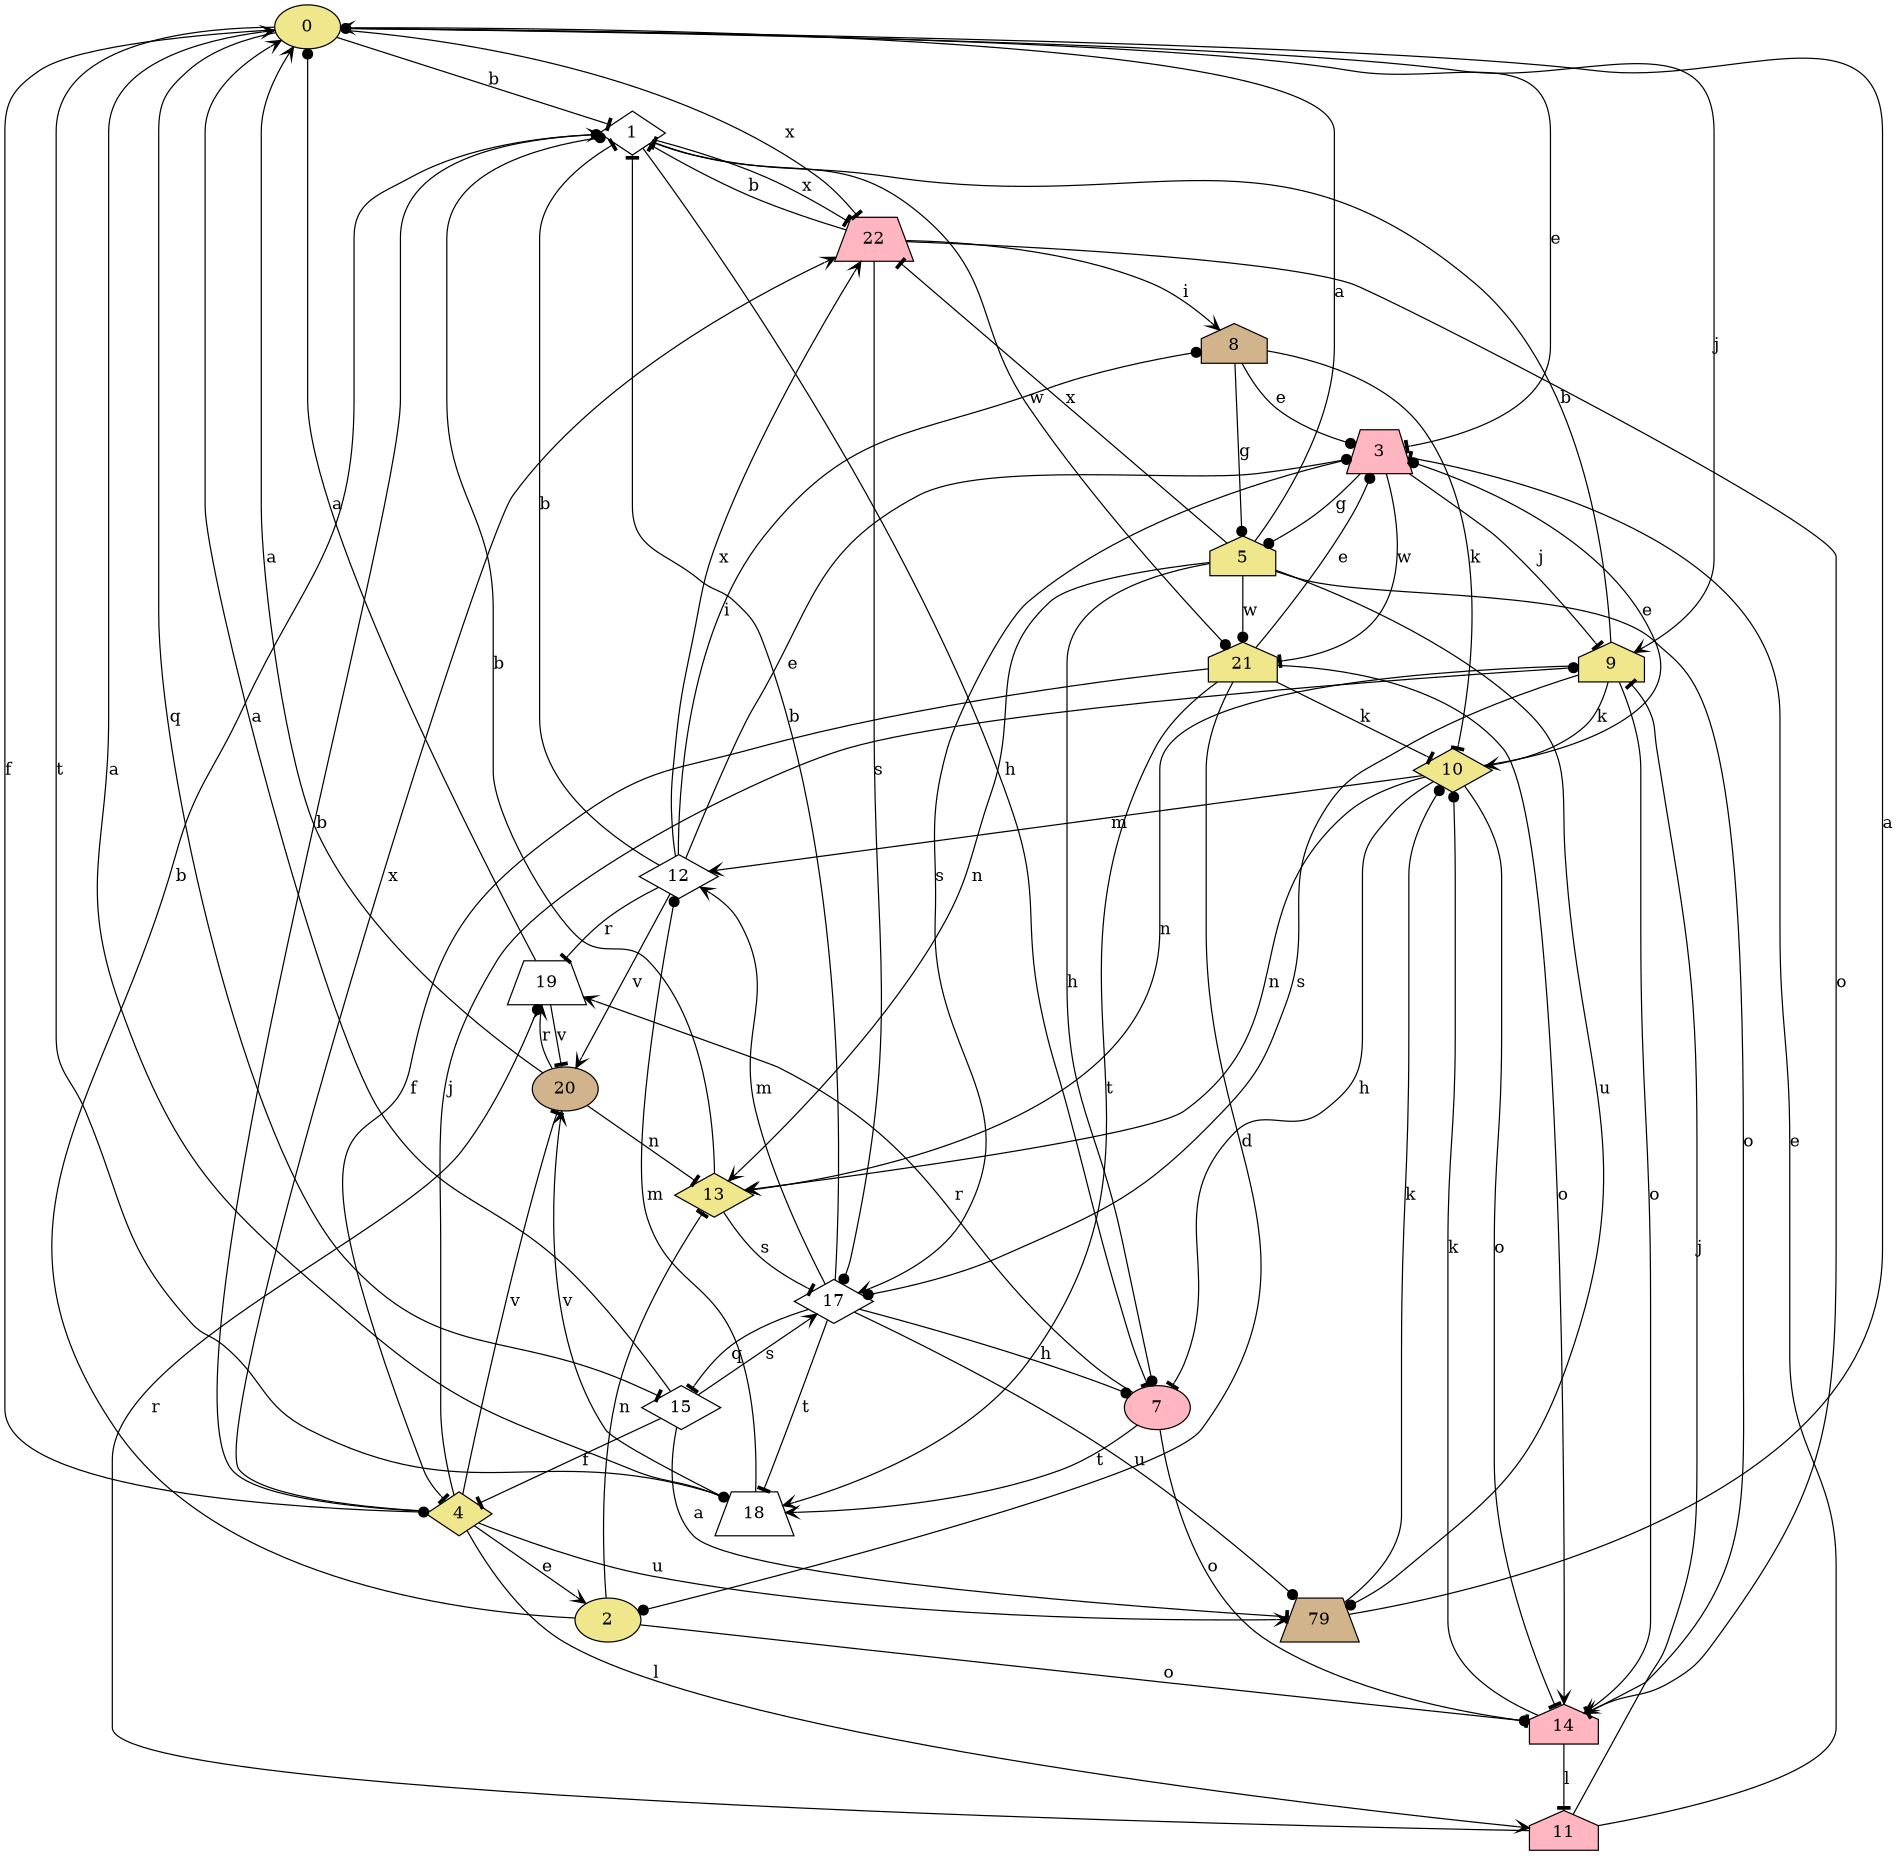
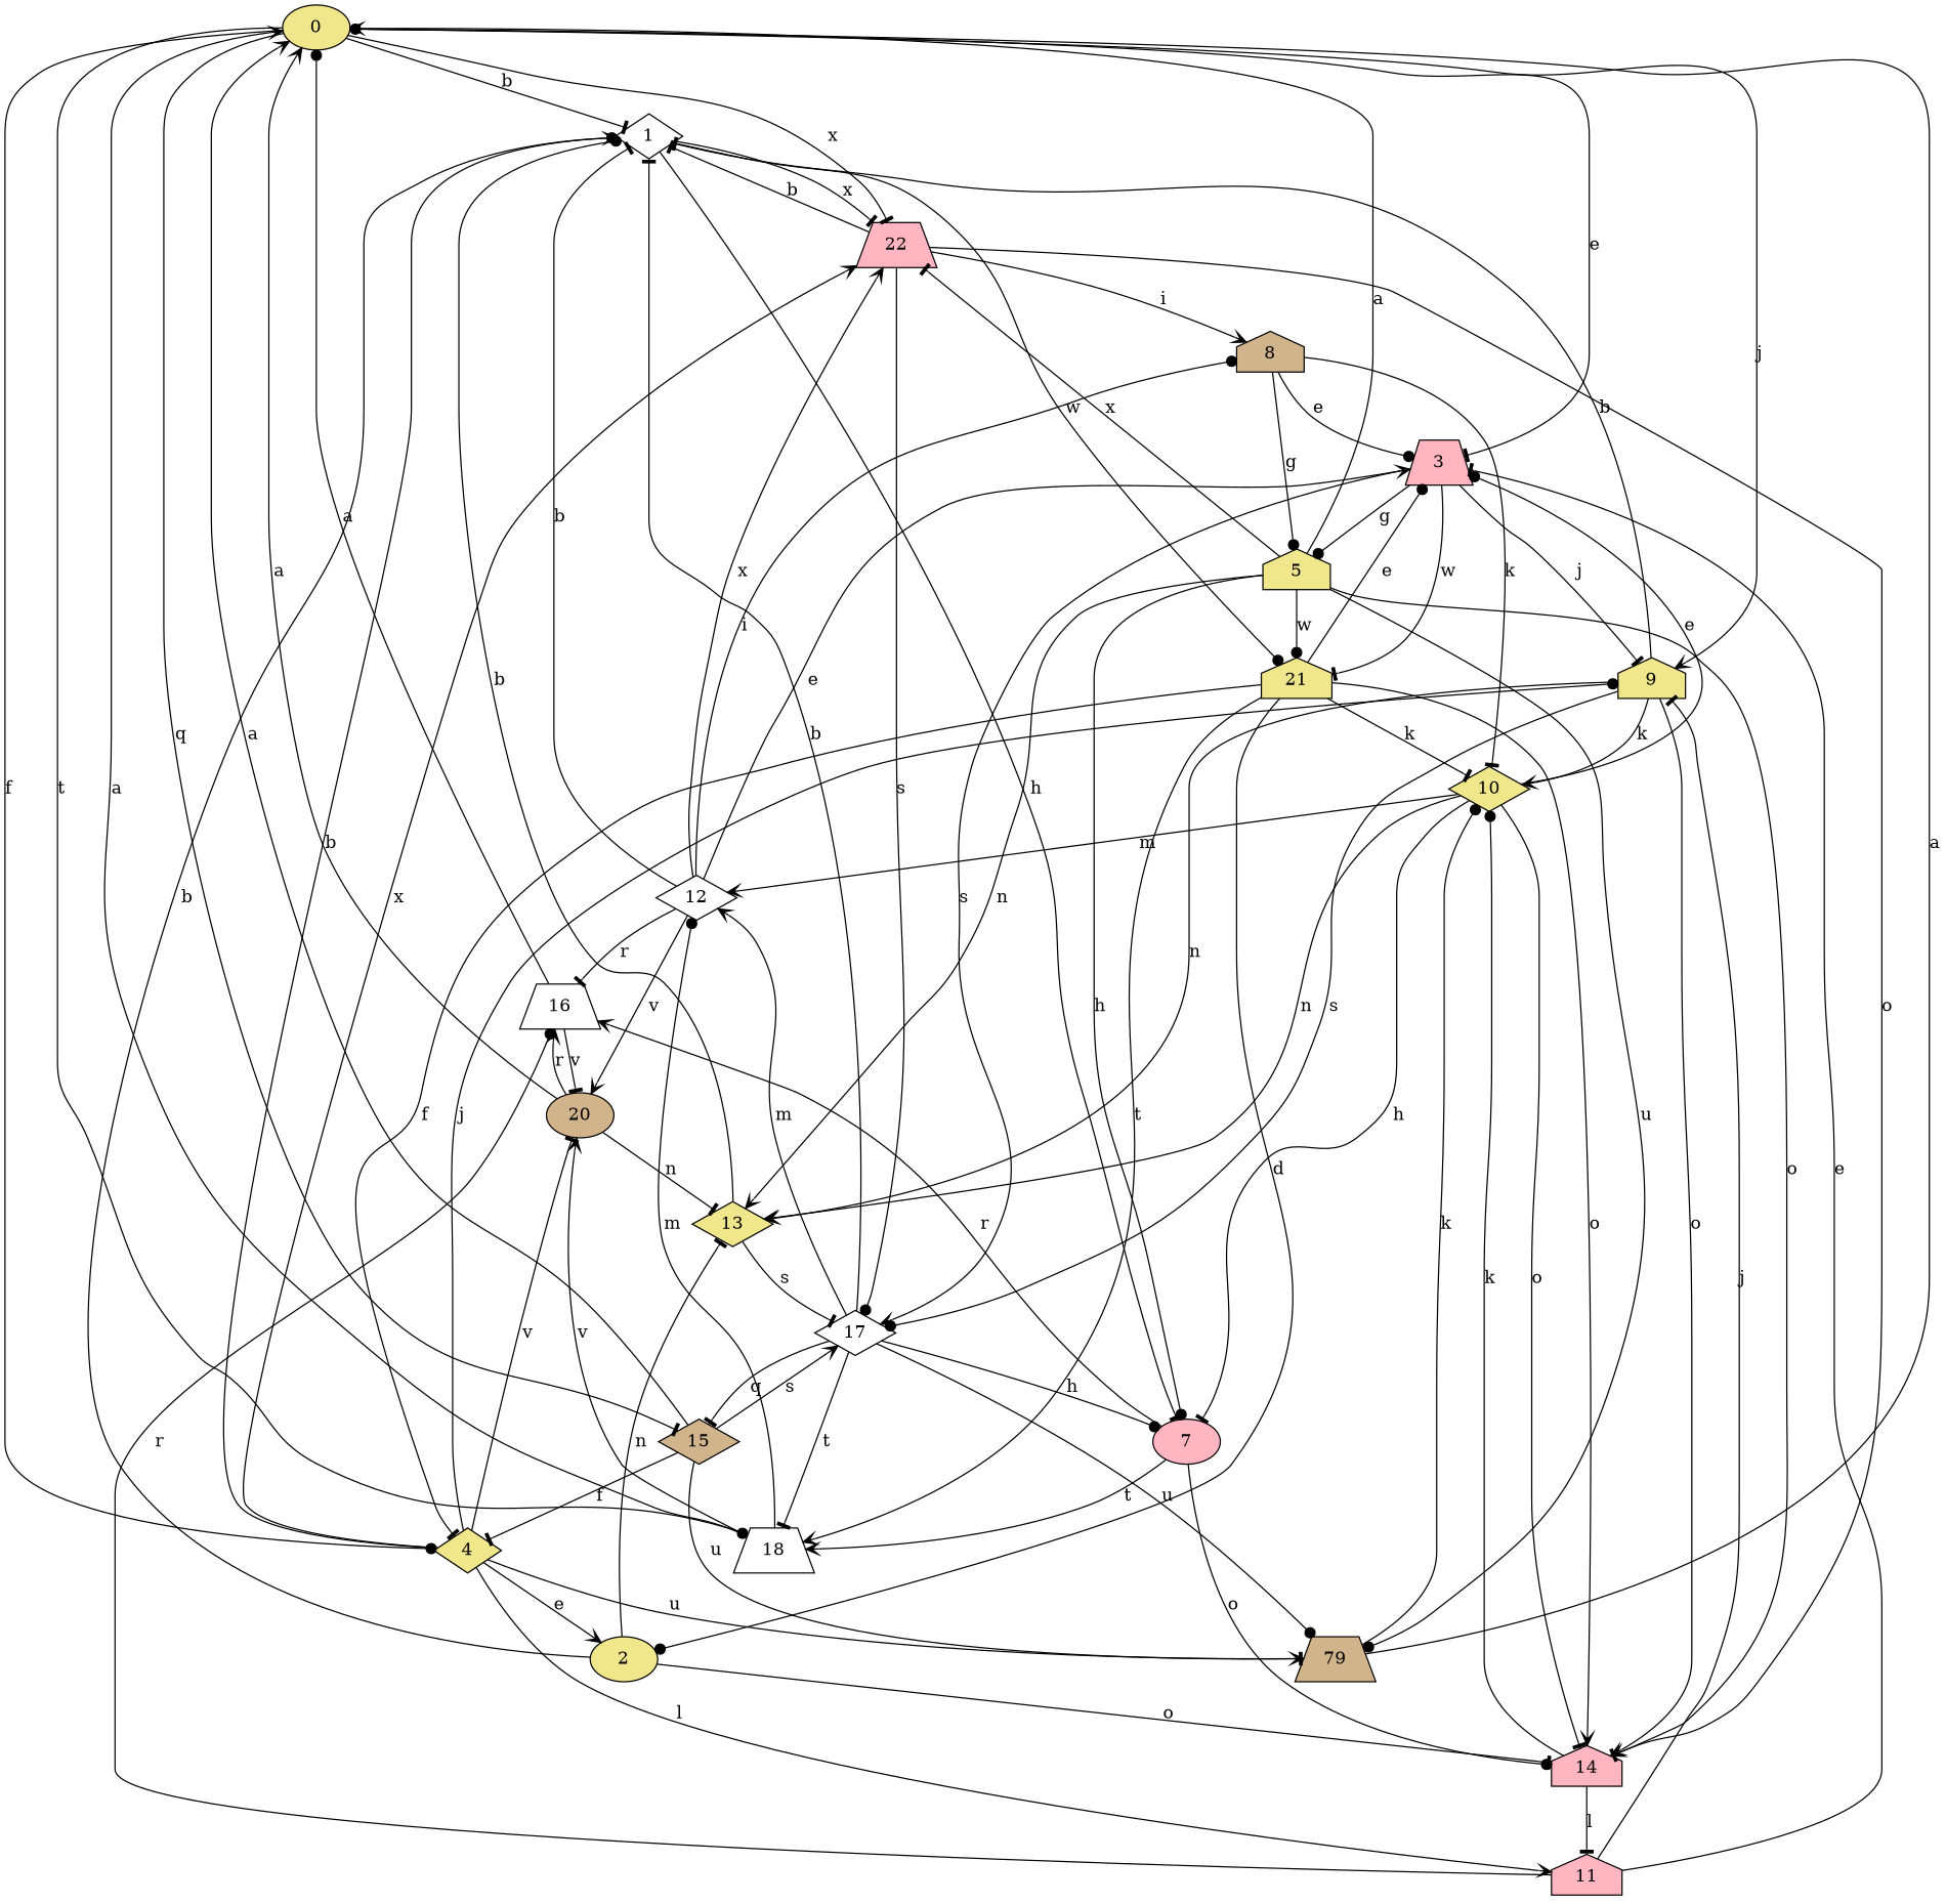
  strict digraph {
    node [fillcolor=khaki shape=diamond style=filled]
    edge [arrowhead=tee]
    0 [shape=ellipse]
    1 [fillcolor=white]
    3 [fillcolor=lightpink shape=trapezium]
    4
    9 [shape=house]
-   15 [fillcolor=white]
+   15 [fillcolor=tan]
    18 [fillcolor=white shape=trapezium]
    22 [fillcolor=lightpink shape=trapezium]
    7 [fillcolor=lightpink shape=ellipse]
    21 [shape=house]
    5 [shape=house]
    17 [fillcolor=white]
    2 [shape=ellipse]
    11 [fillcolor=lightpink shape=house]
    n15 [fillcolor=tan label=79 shape=trapezium]
    20 [fillcolor=tan shape=ellipse]
    13
    14 [fillcolor=lightpink shape=house]
    10
    12 [fillcolor=white]
    8 [fillcolor=tan shape=house]
-   16 [fillcolor=white shape=trapezium label=19]
+   16 [fillcolor=white shape=trapezium]
    0 -> 1 [label=b]
    0 -> 3 [label=e]
    0 -> 4 [arrowhead=dot label=f]
    0 -> 9 [arrowhead=vee label=j]
    0 -> 15 [label=q]
    0 -> 18 [arrowhead=dot label=t]
    0 -> 22 [label=x]
    1 -> 22 [label=x]
    1 -> 7 [label=h]
    1 -> 21 [arrowhead=dot label=w]
    3 -> 9 [label=j]
    3 -> 21 [label=w]
    3 -> 5 [arrowhead=dot label=g]
    3 -> 17 [arrowhead=vee label=s]
    4 -> 1 [arrowhead=vee label=b]
    4 -> 9 [arrowhead=dot label=j]
    4 -> 22 [arrowhead=vee label=x]
    4 -> 2 [arrowhead=vee label=e]
    4 -> 11 [arrowhead=vee label=l]
    4 -> n15 [arrowhead=vee label=u]
    4 -> 20 [label=v]
    9 -> 1 [label=b]
    9 -> 17 [arrowhead=dot label=s]
    9 -> 13 [arrowhead=vee label=n]
    9 -> 14 [arrowhead=vee label=o]
    9 -> 10 [arrowhead=vee label=k]
    15 -> 0 [arrowhead=vee label=a]
    15 -> 4 [label=f]
    15 -> 17 [arrowhead=vee label=s]
-   15 -> n15 [label=a]
+   15 -> n15 [label=u]
    18 -> 0 [arrowhead=vee label=a]
    18 -> 20 [arrowhead=vee label=v]
    18 -> 12 [arrowhead=dot label=m]
    22 -> 1 [label=b]
    22 -> 17 [arrowhead=dot label=s]
    22 -> 14 [arrowhead=vee label=o]
    22 -> 8 [arrowhead=vee label=i]
    7 -> 18 [arrowhead=vee label=t]
    7 -> 14 [arrowhead=dot label=o]
    7 -> 16 [arrowhead=vee label=r]
    21 -> 3 [arrowhead=dot label=e]
    21 -> 4 [label=f]
    21 -> 18 [arrowhead=vee label=t]
    21 -> 2 [arrowhead=dot label=d]
    21 -> 14 [arrowhead=vee label=o]
    21 -> 10 [label=k]
    5 -> 0 [arrowhead=vee label=a]
    5 -> 22 [label=x]
    5 -> 7 [arrowhead=dot label=h]
    5 -> 21 [arrowhead=dot label=w]
    5 -> n15 [arrowhead=dot label=u]
    5 -> 13 [arrowhead=vee label=n]
    5 -> 14 [label=o]
    17 -> 1 [label=b]
    17 -> 15 [label=q]
    17 -> 18 [label=t]
    17 -> 7 [arrowhead=dot label=h]
    17 -> n15 [arrowhead=dot label=u]
    17 -> 12 [arrowhead=vee label=m]
    2 -> 1 [arrowhead=dot label=b]
    2 -> 13 [label=n]
    2 -> 14 [label=o]
    11 -> 3 [label=e]
    11 -> 9 [label=j]
    11 -> 16 [arrowhead=dot label=r]
    n15 -> 0 [arrowhead=dot label=a]
    n15 -> 10 [arrowhead=dot label=k]
    20 -> 0 [arrowhead=vee label=a]
    20 -> 13 [label=n]
    20 -> 16 [arrowhead=vee label=r]
    13 -> 1 [arrowhead=dot label=b]
    13 -> 17 [label=s]
    14 -> 11 [label=l]
    14 -> 10 [arrowhead=dot label=k]
    10 -> 3 [arrowhead=dot label=e]
    10 -> 7 [label=h]
    10 -> 13 [arrowhead=vee label=n]
    10 -> 14 [label=o]
    10 -> 12 [arrowhead=vee label=m]
    12 -> 1 [label=b]
-   12 -> 3 [arrowhead=dot label=e]
+   12 -> 3 [arrowhead=vee label=e]
    12 -> 22 [arrowhead=vee label=x]
    12 -> 20 [arrowhead=vee label=v]
    12 -> 8 [arrowhead=dot label=i]
    12 -> 16 [label=r]
    8 -> 3 [arrowhead=dot label=e]
    8 -> 5 [arrowhead=dot label=g]
    8 -> 10 [label=k]
    16 -> 0 [arrowhead=dot label=a]
    16 -> 20 [label=v]
  }
